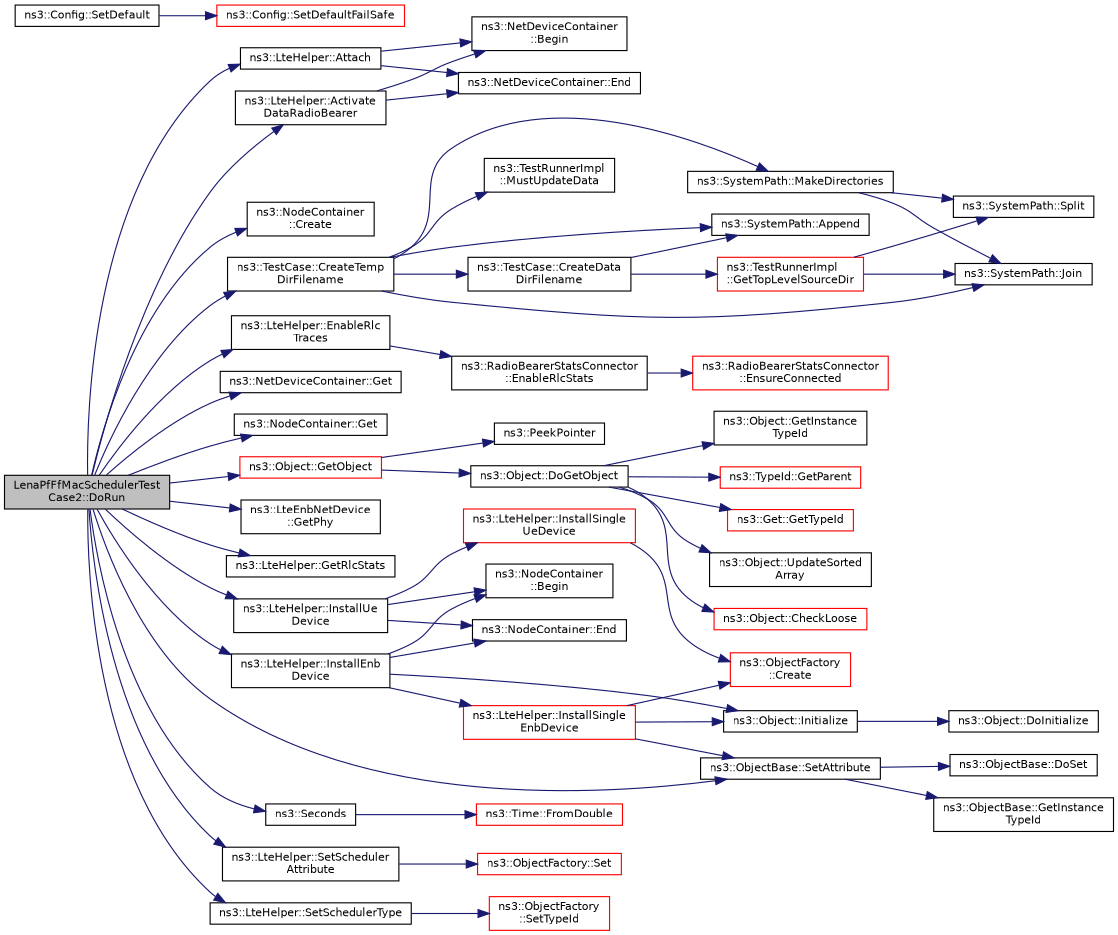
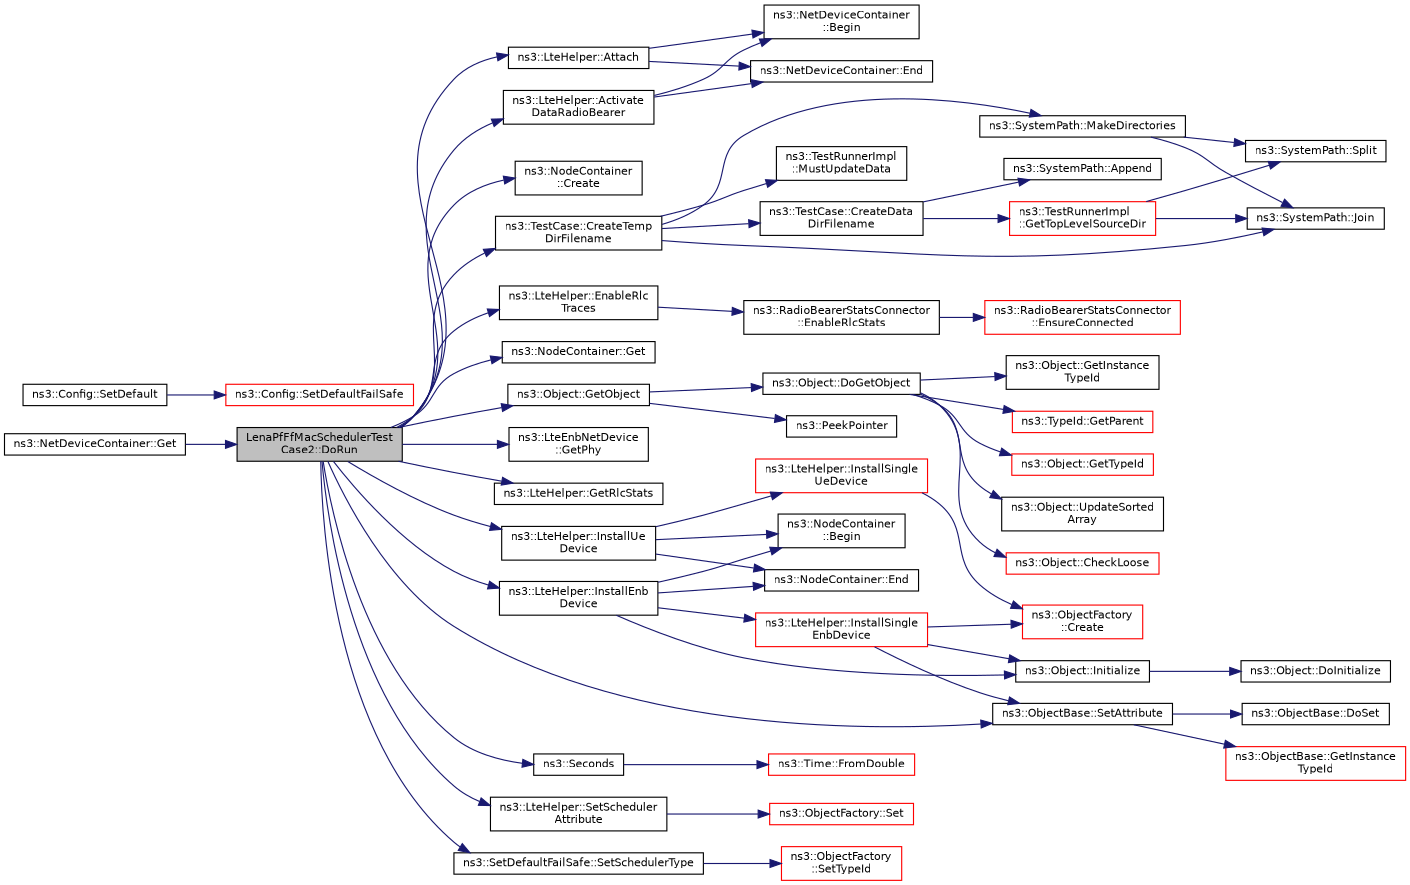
  digraph {
    rankdir=LR
    node [color=black fillcolor=white fontname=Helvetica fontsize=10 shape=record style=filled]
    edge [color=midnightblue fontname=Helvetica fontsize=10 labelfontname=Helvetica labelfontsize=10 style=solid]
    n1 [fillcolor=grey75 fontcolor=black height=0.2 label="LenaPfFfMacSchedulerTest\lCase2::DoRun" width=0.4]
    n2 [height=0.2 label="ns3::LteHelper::Activate\lDataRadioBearer" width=0.4]
    n3 [height=0.2 label="ns3::LteHelper::Attach" width=0.4]
    n4 [height=0.2 label="ns3::NodeContainer\l::Create" width=0.4]
    n5 [height=0.2 label="ns3::TestCase::CreateTemp\lDirFilename" width=0.4]
    n6 [height=0.2 label="ns3::LteHelper::EnableRlc\lTraces" width=0.4]
    n7 [height=0.2 label="ns3::NetDeviceContainer::Get" width=0.4]
    n8 [height=0.2 label="ns3::NodeContainer::Get" width=0.4]
-   n9 [color=red height=0.2 label="ns3::Object::GetObject" width=0.4]
+   n9 [height=0.2 label="ns3::Object::GetObject" width=0.4]
    n10 [height=0.2 label="ns3::LteEnbNetDevice\l::GetPhy" width=0.4]
    n11 [height=0.2 label="ns3::LteHelper::GetRlcStats" width=0.4]
    n12 [height=0.2 label="ns3::LteHelper::InstallEnb\lDevice" width=0.4]
    n13 [height=0.2 label="ns3::ObjectBase::SetAttribute" width=0.4]
    n14 [height=0.2 label="ns3::LteHelper::InstallUe\lDevice" width=0.4]
    n15 [height=0.2 label="ns3::Seconds" width=0.4]
    n16 [height=0.2 label="ns3::LteHelper::SetScheduler\lAttribute" width=0.4]
-   n17 [height=0.2 label="ns3::LteHelper::SetSchedulerType" width=0.4]
+   n17 [height=0.2 label="ns3::SetDefaultFailSafe::SetSchedulerType" width=0.4]
    n18 [height=0.2 label="ns3::NetDeviceContainer\l::Begin" width=0.4]
    n19 [height=0.2 label="ns3::NetDeviceContainer::End" width=0.4]
    n20 [height=0.2 label="ns3::SystemPath::Append" width=0.4]
    n21 [height=0.2 label="ns3::TestCase::CreateData\lDirFilename" width=0.4]
    n22 [height=0.2 label="ns3::SystemPath::Join" width=0.4]
    n23 [height=0.2 label="ns3::SystemPath::MakeDirectories" width=0.4]
    n24 [height=0.2 label="ns3::TestRunnerImpl\l::MustUpdateData" width=0.4]
    n25 [height=0.2 label="ns3::RadioBearerStatsConnector\l::EnableRlcStats" width=0.4]
    n26 [height=0.2 label="ns3::Object::DoGetObject" width=0.4]
    n27 [height=0.2 label="ns3::PeekPointer" width=0.4]
    n28 [height=0.2 label="ns3::NodeContainer\l::Begin" width=0.4]
    n29 [height=0.2 label="ns3::NodeContainer::End" width=0.4]
    n30 [height=0.2 label="ns3::Object::Initialize" width=0.4]
    n31 [color=red height=0.2 label="ns3::LteHelper::InstallSingle\lEnbDevice" width=0.4]
    n32 [height=0.2 label="ns3::ObjectBase::DoSet" width=0.4]
-   n33 [height=0.2 label="ns3::ObjectBase::GetInstance\lTypeId" width=0.4]
+   n33 [color=red height=0.2 label="ns3::ObjectBase::GetInstance\lTypeId" width=0.4]
    n34 [color=red height=0.2 label="ns3::LteHelper::InstallSingle\lUeDevice" width=0.4]
    n35 [color=red height=0.2 label="ns3::Time::FromDouble" width=0.4]
    n36 [height=0.2 label="ns3::Config::SetDefault" width=0.4]
    n37 [color=red height=0.2 label="ns3::Config::SetDefaultFailSafe" width=0.4]
    n38 [color=red height=0.2 label="ns3::ObjectFactory::Set" width=0.4]
    n39 [color=red height=0.2 label="ns3::ObjectFactory\l::SetTypeId" width=0.4]
    n40 [color=red height=0.2 label="ns3::TestRunnerImpl\l::GetTopLevelSourceDir" width=0.4]
    n41 [height=0.2 label="ns3::SystemPath::Split" width=0.4]
    n42 [color=red height=0.2 label="ns3::RadioBearerStatsConnector\l::EnsureConnected" width=0.4]
    n43 [color=red height=0.2 label="ns3::Object::CheckLoose" width=0.4]
    n44 [height=0.2 label="ns3::Object::GetInstance\lTypeId" width=0.4]
    n45 [color=red height=0.2 label="ns3::TypeId::GetParent" width=0.4]
-   n46 [color=red height=0.2 label="ns3::Get::GetTypeId" width=0.4]
+   n46 [color=red height=0.2 label="ns3::Object::GetTypeId" width=0.4]
    n47 [height=0.2 label="ns3::Object::UpdateSorted\lArray" width=0.4]
    n48 [height=0.2 label="ns3::Object::DoInitialize" width=0.4]
    n49 [color=red height=0.2 label="ns3::ObjectFactory\l::Create" width=0.4]
    n1 -> n2
    n1 -> n3
    n1 -> n4
    n1 -> n5
    n1 -> n6
-   n1 -> n7
+   n7 -> n1
    n1 -> n8
    n1 -> n9
    n1 -> n10
    n1 -> n11
    n1 -> n12
    n1 -> n13
    n1 -> n14
    n1 -> n15
    n1 -> n16
    n1 -> n17
    n2 -> n18
    n2 -> n19
    n3 -> n18
    n3 -> n19
-   n5 -> n20
    n5 -> n21
    n5 -> n22
    n5 -> n23
    n5 -> n24
    n6 -> n25
    n9 -> n26
    n9 -> n27
    n12 -> n28
    n12 -> n29
    n12 -> n30
    n12 -> n31
    n13 -> n32
    n13 -> n33
    n14 -> n28
    n14 -> n29
    n14 -> n34
    n15 -> n35
    n16 -> n38
    n17 -> n39
    n21 -> n20
    n21 -> n40
    n23 -> n22
    n23 -> n41
    n25 -> n42
    n26 -> n43
    n26 -> n44
    n26 -> n45
    n26 -> n46
    n26 -> n47
    n30 -> n48
    n31 -> n13
    n31 -> n30
    n31 -> n49
    n34 -> n49
    n36 -> n37
    n40 -> n22
    n40 -> n41
  }
